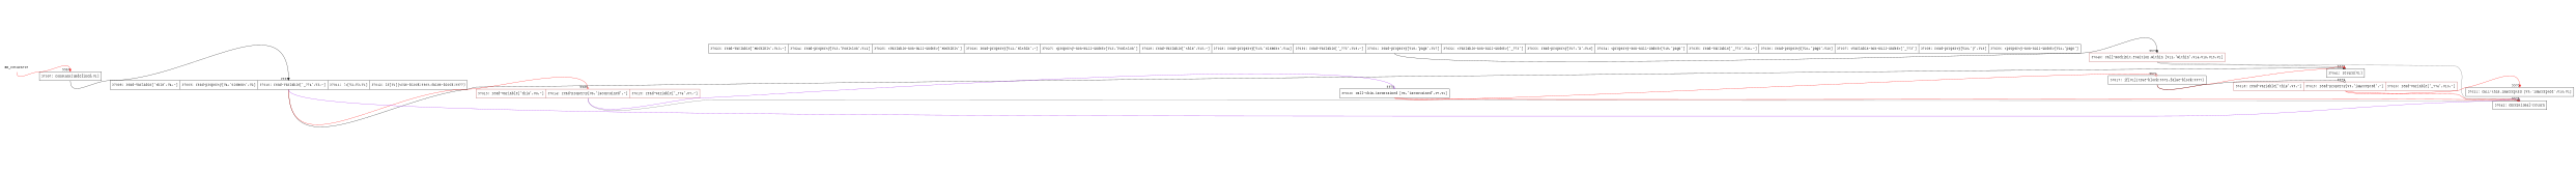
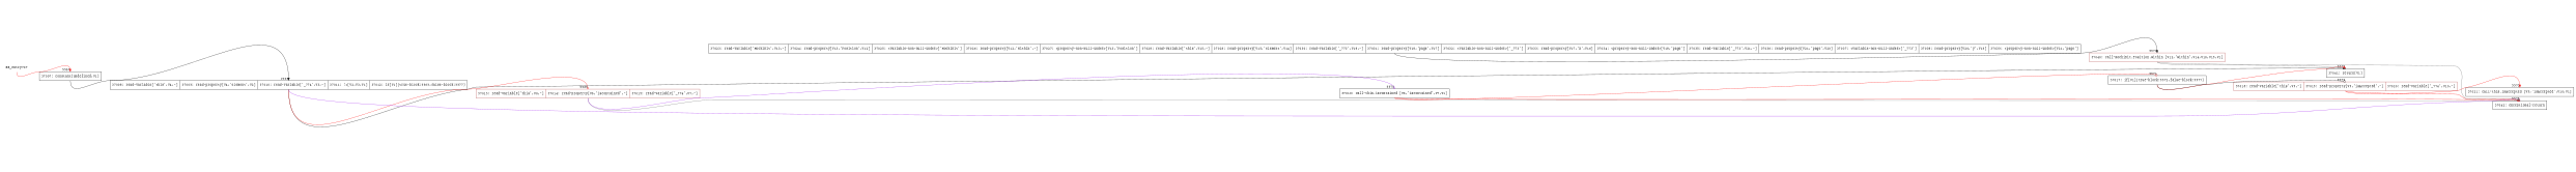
  digraph {
    fontname="Courier Prime"
    rankdir=LR
    node [color=black fontname="Courier Prime" shape=record]
    edge [arrowhead=normal color=red fontname="Courier Prime" headport=n tailport=s]
-   BB_entry707 [shape=none label=BB_return707]
+   BB_entry707 [shape=none]
    n2 [label="{37007: constant[undefined,v1]}"]
    n3 [label="{37008: read-variable['this',v4,-]|37009: read-property[v4,'element',v2]|37010: read-variable['_774',v3,-]|37011: !=[v2,v3,v1]|37012: if[v1](true-block:9969,false-block:9977)}"]
    n4 [label="{37041: return[v1]}"]
    n5 [color=brown label="{37013: read-variable['this',v6,-]|37014: read-property[v6,'isContained',-]|37015: read-variable['_774',v7,-]}"]
    n6 [label="{37042: exceptional-return}"]
    n7 [label="{37016: call-this.isContained [v6,'isContained',v7,v1]}"]
    n8 [label="{37017: if[v1](true-block:9972,false-block:9977)}"]
    n9 [color=brown label="{37018: read-variable['this',v9,-]|37019: read-property[v9,'isAccepted',-]|37020: read-variable['_774',v10,-]}"]
    n10 [label="{37021: call-this.isAccepted [v9,'isAccepted',v10,v1]}"]
    n11 [label="{37023: read-variable['MochiKit',v13,-]|37024: read-property[v13,'Position',v12]|37025: \<variable-non-null-undef\>['MochiKit']|37026: read-property[v12,'within',-]|37027: \<property-non-null-undef\>[v13,'Position']|37028: read-variable['this',v15,-]|37029: read-property[v15,'element',v14]|37030: read-variable['_773',v18,-]|37031: read-property[v18,'page',v17]|37032: \<variable-non-null-undef\>['_773']|37033: read-property[v17,'x',v16]|37034: \<property-non-null-undef\>[v18,'page']|37035: read-variable['_773',v21,-]|37036: read-property[v21,'page',v20]|37037: \<variable-non-null-undef\>['_773']|37038: read-property[v20,'y',v19]|37039: \<property-non-null-undef\>[v21,'page']}"]
    n12 [color=brown label="{37040: call-MochiKit.Position.within [v12,'within',v14,v16,v19,v1]}"]
    BB_entry707 -> n2 [headlabel="    9967"]
    n2 -> n3 [color=black headlabel="      9968"]
    n3 -> n4 [color=black headlabel="      9977"]
    n3 -> n5 [arrowhead=odot headlabel="      9969"]
    n3 -> n6 [arrowhead=odot color=purple headlabel="      9978"]
    n5 -> n6 [arrowhead=odot color=gray40]
    n5 -> n7 [arrowhead=odot color=purple headlabel="      9970"]
    n7 -> n6
    n7 -> n8 [arrowhead=odot headlabel="      9971"]
    n8 -> n4
    n8 -> n9 [arrowhead=odot color=black headlabel="      9972"]
    n9 -> n6 [arrowhead=odot]
    n9 -> n10 [headlabel="      9973"]
    n11 -> n12 [color=black headlabel="      9976"]
    n12 -> n4 [arrowhead=odot color=gray40]
    n12 -> n6 [color=gray40]
  }
